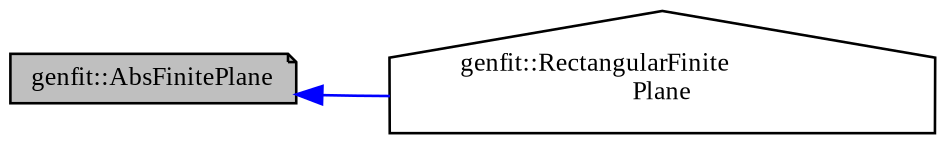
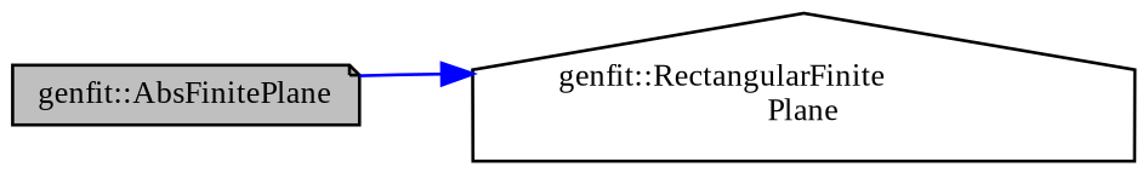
  digraph {
    rankdir=LR
    fontname="Liberation Serif"
    node [color=black fontname="Liberation Serif" fontsize=10 style=filled]
    n1 [fillcolor=grey75 fontcolor=black height=0.2 label="genfit::AbsFinitePlane" shape=note width=0.4]
    n2 [fillcolor=white height=0.2 label="genfit::RectangularFinite\lPlane" shape=house width=0.4]
-   n1 -> n2 [color=blue dir=back fontname="Liberation Serif" fontsize=10 labelfontname=Helvetica labelfontsize=10 style=solid]
+   n2 -> n1 [color=blue dir=back fontname="Liberation Serif" fontsize=10 labelfontname=Helvetica labelfontsize=10 style=solid]
  }
